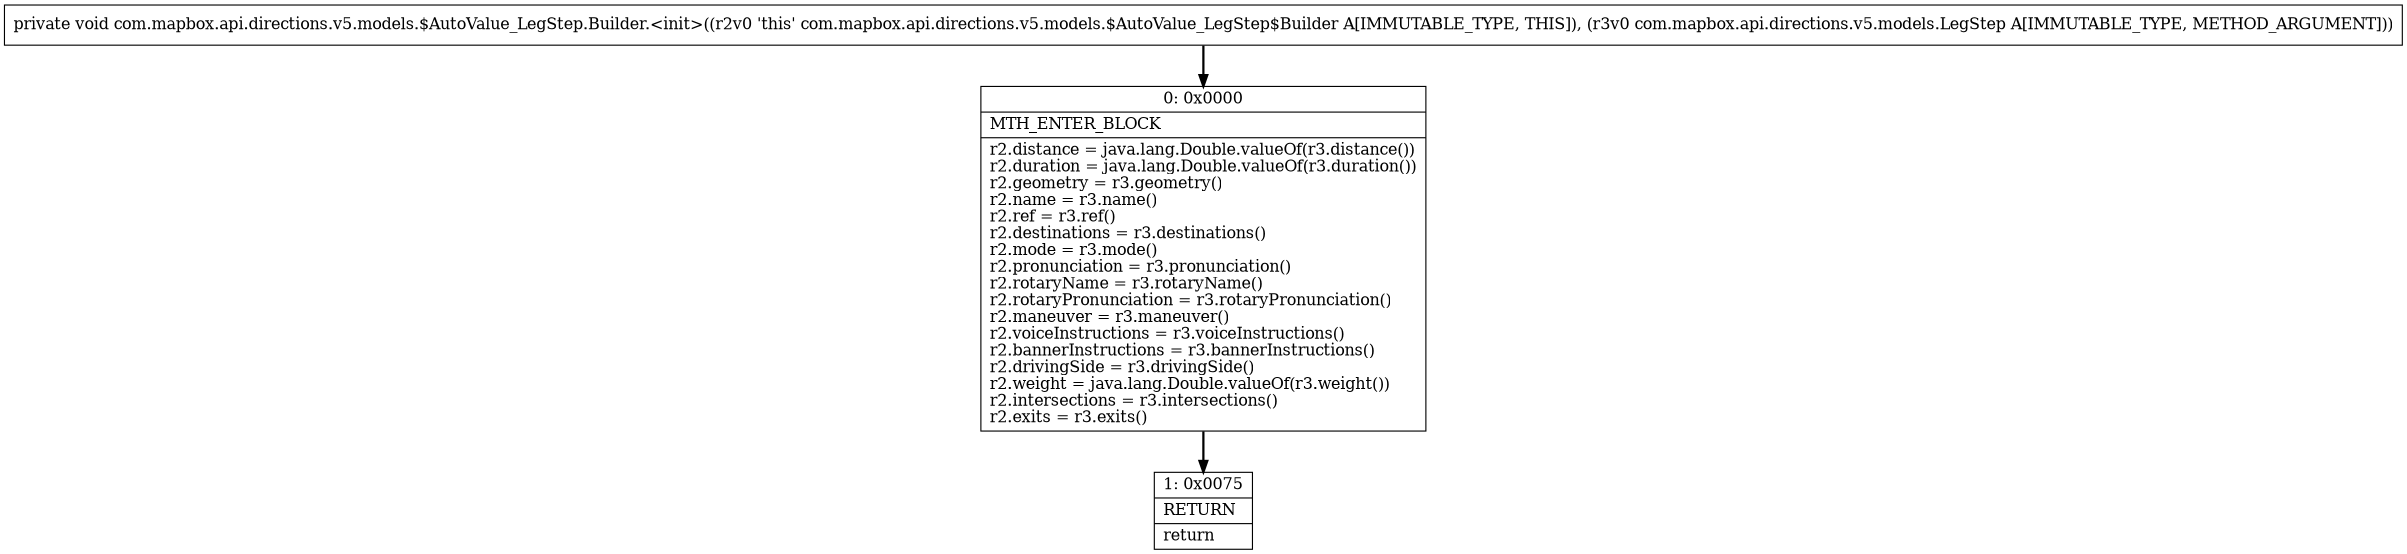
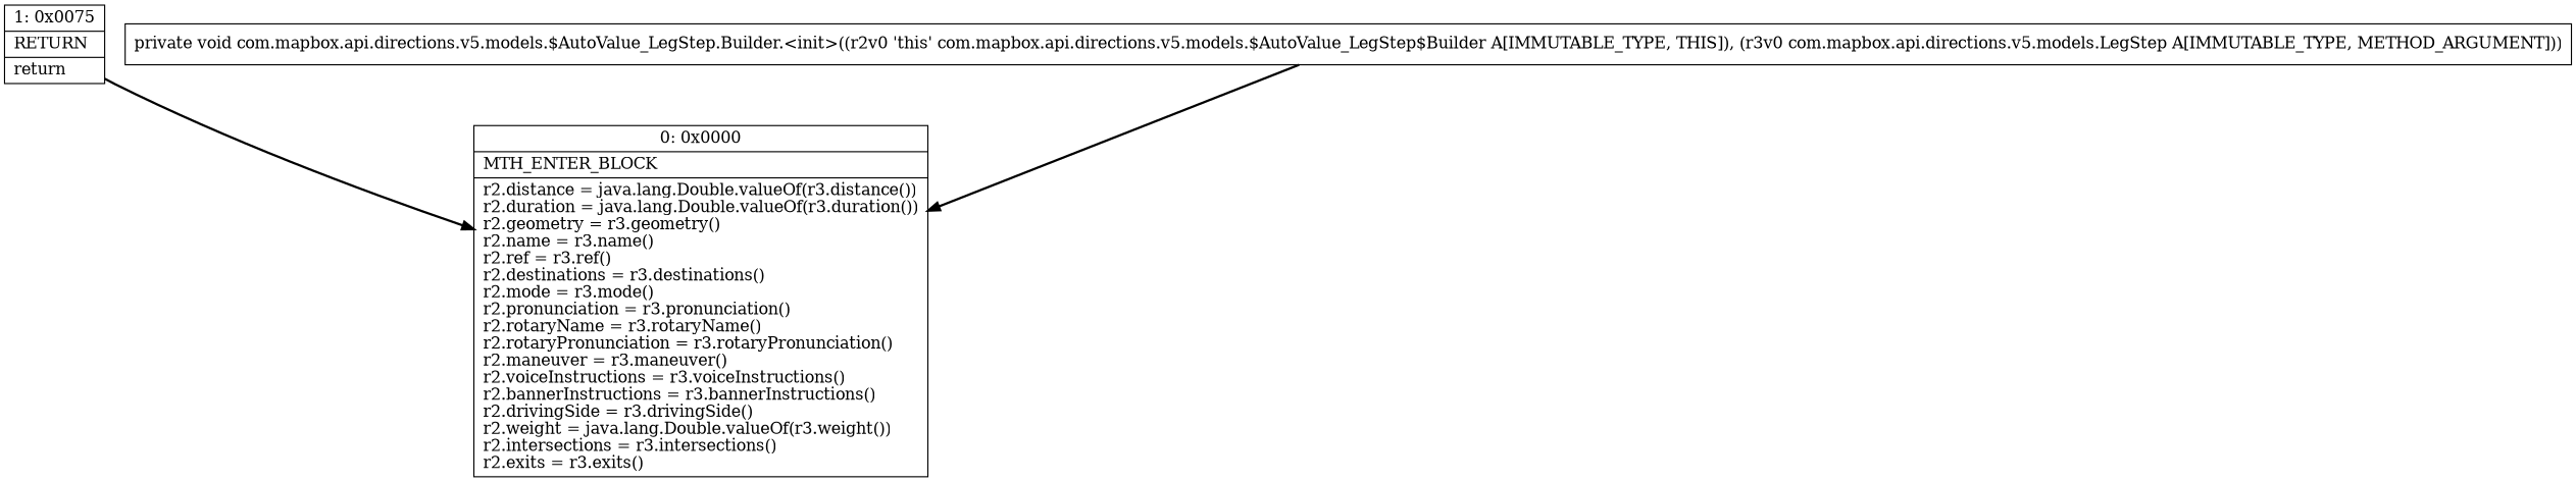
  digraph {
    node [shape=record]
    edge [style=bold]
    n1 [label="{0\:\ 0x0000|MTH_ENTER_BLOCK\l|r2.distance = java.lang.Double.valueOf(r3.distance())\lr2.duration = java.lang.Double.valueOf(r3.duration())\lr2.geometry = r3.geometry()\lr2.name = r3.name()\lr2.ref = r3.ref()\lr2.destinations = r3.destinations()\lr2.mode = r3.mode()\lr2.pronunciation = r3.pronunciation()\lr2.rotaryName = r3.rotaryName()\lr2.rotaryPronunciation = r3.rotaryPronunciation()\lr2.maneuver = r3.maneuver()\lr2.voiceInstructions = r3.voiceInstructions()\lr2.bannerInstructions = r3.bannerInstructions()\lr2.drivingSide = r3.drivingSide()\lr2.weight = java.lang.Double.valueOf(r3.weight())\lr2.intersections = r3.intersections()\lr2.exits = r3.exits()\l}"]
    n2 [label="{1\:\ 0x0075|RETURN\l|return\l}"]
    n3 [label="{private void com.mapbox.api.directions.v5.models.$AutoValue_LegStep.Builder.\<init\>((r2v0 'this' com.mapbox.api.directions.v5.models.$AutoValue_LegStep$Builder A[IMMUTABLE_TYPE, THIS]), (r3v0 com.mapbox.api.directions.v5.models.LegStep A[IMMUTABLE_TYPE, METHOD_ARGUMENT])) }"]
-   n1 -> n2
+   n2 -> n1
    n3 -> n1
  }
